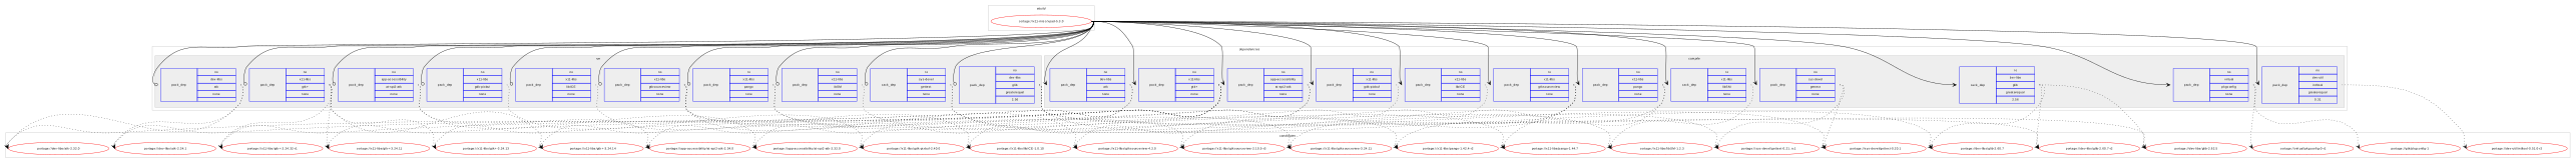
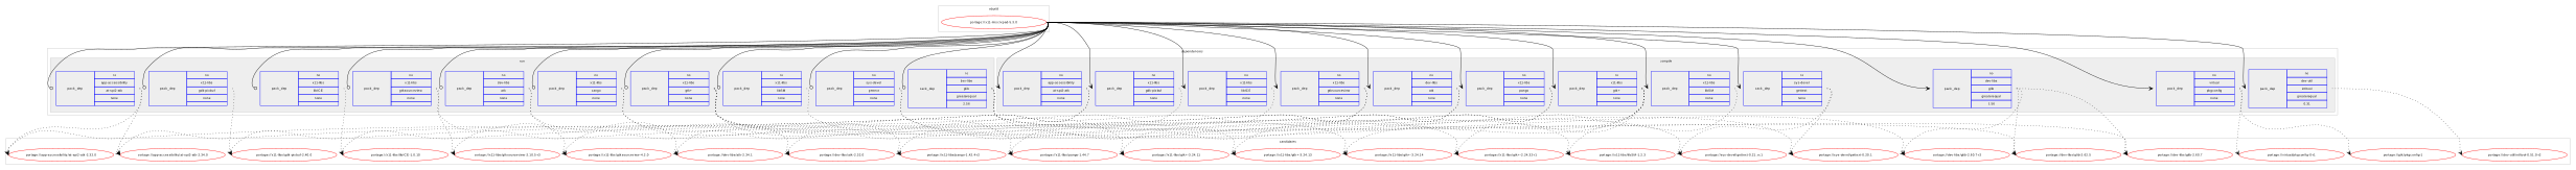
  digraph {
    compound=true
    concentrate=true
    fontname="Liberation Sans"
    fontsize=10
    newrank=true
    rankdir=TB
    ranksep=1.5
    node [color=red fontname="Liberation Sans" fontsize=10]
    edge [arrowhead=vee fontname="Liberation Sans" headport=w style=dotted tailport=e weight=100]
    n1 [label="portage://x11-misc/xpad-5.3.0" width=4]
    n2 [color=blue label=<<TABLE BORDER="0" CELLBORDER="1" CELLSPACING="0" CELLPADDING="4" WIDTH="220"><TR><TD ROWSPAN="6" CELLPADDING="30">pack_dep</TD></TR><TR><TD WIDTH="110">no</TD></TR><TR><TD>app-accessibility</TD></TR><TR><TD>at-spi2-atk</TD></TR><TR><TD>none</TD></TR><TR><TD></TD></TR></TABLE>> shape=none]
    n3 [color=blue label=<<TABLE BORDER="0" CELLBORDER="1" CELLSPACING="0" CELLPADDING="4" WIDTH="220"><TR><TD ROWSPAN="6" CELLPADDING="30">pack_dep</TD></TR><TR><TD WIDTH="110">no</TD></TR><TR><TD>dev-libs</TD></TR><TR><TD>atk</TD></TR><TR><TD>none</TD></TR><TR><TD></TD></TR></TABLE>> shape=none]
    n4 [color=blue label=<<TABLE BORDER="0" CELLBORDER="1" CELLSPACING="0" CELLPADDING="4" WIDTH="220"><TR><TD ROWSPAN="6" CELLPADDING="30">pack_dep</TD></TR><TR><TD WIDTH="110">no</TD></TR><TR><TD>dev-libs</TD></TR><TR><TD>glib</TD></TR><TR><TD>greaterequal</TD></TR><TR><TD>2.56</TD></TR></TABLE>> shape=none]
    n5 [color=blue label=<<TABLE BORDER="0" CELLBORDER="1" CELLSPACING="0" CELLPADDING="4" WIDTH="220"><TR><TD ROWSPAN="6" CELLPADDING="30">pack_dep</TD></TR><TR><TD WIDTH="110">no</TD></TR><TR><TD>dev-util</TD></TR><TR><TD>intltool</TD></TR><TR><TD>greaterequal</TD></TR><TR><TD>0.31</TD></TR></TABLE>> shape=none]
    n6 [color=blue label=<<TABLE BORDER="0" CELLBORDER="1" CELLSPACING="0" CELLPADDING="4" WIDTH="220"><TR><TD ROWSPAN="6" CELLPADDING="30">pack_dep</TD></TR><TR><TD WIDTH="110">no</TD></TR><TR><TD>sys-devel</TD></TR><TR><TD>gettext</TD></TR><TR><TD>none</TD></TR><TR><TD></TD></TR></TABLE>> shape=none]
    n7 [color=blue label=<<TABLE BORDER="0" CELLBORDER="1" CELLSPACING="0" CELLPADDING="4" WIDTH="220"><TR><TD ROWSPAN="6" CELLPADDING="30">pack_dep</TD></TR><TR><TD WIDTH="110">no</TD></TR><TR><TD>virtual</TD></TR><TR><TD>pkgconfig</TD></TR><TR><TD>none</TD></TR><TR><TD></TD></TR></TABLE>> shape=none]
    n8 [color=blue label=<<TABLE BORDER="0" CELLBORDER="1" CELLSPACING="0" CELLPADDING="4" WIDTH="220"><TR><TD ROWSPAN="6" CELLPADDING="30">pack_dep</TD></TR><TR><TD WIDTH="110">no</TD></TR><TR><TD>x11-libs</TD></TR><TR><TD>gdk-pixbuf</TD></TR><TR><TD>none</TD></TR><TR><TD></TD></TR></TABLE>> shape=none]
    n9 [color=blue label=<<TABLE BORDER="0" CELLBORDER="1" CELLSPACING="0" CELLPADDING="4" WIDTH="220"><TR><TD ROWSPAN="6" CELLPADDING="30">pack_dep</TD></TR><TR><TD WIDTH="110">no</TD></TR><TR><TD>x11-libs</TD></TR><TR><TD>gtk+</TD></TR><TR><TD>none</TD></TR><TR><TD></TD></TR></TABLE>> shape=none]
    n10 [color=blue label=<<TABLE BORDER="0" CELLBORDER="1" CELLSPACING="0" CELLPADDING="4" WIDTH="220"><TR><TD ROWSPAN="6" CELLPADDING="30">pack_dep</TD></TR><TR><TD WIDTH="110">no</TD></TR><TR><TD>x11-libs</TD></TR><TR><TD>gtksourceview</TD></TR><TR><TD>none</TD></TR><TR><TD></TD></TR></TABLE>> shape=none]
    n11 [color=blue label=<<TABLE BORDER="0" CELLBORDER="1" CELLSPACING="0" CELLPADDING="4" WIDTH="220"><TR><TD ROWSPAN="6" CELLPADDING="30">pack_dep</TD></TR><TR><TD WIDTH="110">no</TD></TR><TR><TD>x11-libs</TD></TR><TR><TD>libICE</TD></TR><TR><TD>none</TD></TR><TR><TD></TD></TR></TABLE>> shape=none]
    n12 [color=blue label=<<TABLE BORDER="0" CELLBORDER="1" CELLSPACING="0" CELLPADDING="4" WIDTH="220"><TR><TD ROWSPAN="6" CELLPADDING="30">pack_dep</TD></TR><TR><TD WIDTH="110">no</TD></TR><TR><TD>x11-libs</TD></TR><TR><TD>libSM</TD></TR><TR><TD>none</TD></TR><TR><TD></TD></TR></TABLE>> shape=none]
    n13 [color=blue label=<<TABLE BORDER="0" CELLBORDER="1" CELLSPACING="0" CELLPADDING="4" WIDTH="220"><TR><TD ROWSPAN="6" CELLPADDING="30">pack_dep</TD></TR><TR><TD WIDTH="110">no</TD></TR><TR><TD>x11-libs</TD></TR><TR><TD>pango</TD></TR><TR><TD>none</TD></TR><TR><TD></TD></TR></TABLE>> shape=none]
    n14 [color=blue label=<<TABLE BORDER="0" CELLBORDER="1" CELLSPACING="0" CELLPADDING="4" WIDTH="220"><TR><TD ROWSPAN="6" CELLPADDING="30">pack_dep</TD></TR><TR><TD WIDTH="110">no</TD></TR><TR><TD>app-accessibility</TD></TR><TR><TD>at-spi2-atk</TD></TR><TR><TD>none</TD></TR><TR><TD></TD></TR></TABLE>> shape=none]
    n15 [color=blue label=<<TABLE BORDER="0" CELLBORDER="1" CELLSPACING="0" CELLPADDING="4" WIDTH="220"><TR><TD ROWSPAN="6" CELLPADDING="30">pack_dep</TD></TR><TR><TD WIDTH="110">no</TD></TR><TR><TD>dev-libs</TD></TR><TR><TD>atk</TD></TR><TR><TD>none</TD></TR><TR><TD></TD></TR></TABLE>> shape=none]
    n16 [color=blue label=<<TABLE BORDER="0" CELLBORDER="1" CELLSPACING="0" CELLPADDING="4" WIDTH="220"><TR><TD ROWSPAN="6" CELLPADDING="30">pack_dep</TD></TR><TR><TD WIDTH="110">no</TD></TR><TR><TD>dev-libs</TD></TR><TR><TD>glib</TD></TR><TR><TD>greaterequal</TD></TR><TR><TD>2.56</TD></TR></TABLE>> shape=none]
    n17 [color=blue label=<<TABLE BORDER="0" CELLBORDER="1" CELLSPACING="0" CELLPADDING="4" WIDTH="220"><TR><TD ROWSPAN="6" CELLPADDING="30">pack_dep</TD></TR><TR><TD WIDTH="110">no</TD></TR><TR><TD>sys-devel</TD></TR><TR><TD>gettext</TD></TR><TR><TD>none</TD></TR><TR><TD></TD></TR></TABLE>> shape=none]
    n18 [color=blue label=<<TABLE BORDER="0" CELLBORDER="1" CELLSPACING="0" CELLPADDING="4" WIDTH="220"><TR><TD ROWSPAN="6" CELLPADDING="30">pack_dep</TD></TR><TR><TD WIDTH="110">no</TD></TR><TR><TD>x11-libs</TD></TR><TR><TD>gdk-pixbuf</TD></TR><TR><TD>none</TD></TR><TR><TD></TD></TR></TABLE>> shape=none]
    n19 [color=blue label=<<TABLE BORDER="0" CELLBORDER="1" CELLSPACING="0" CELLPADDING="4" WIDTH="220"><TR><TD ROWSPAN="6" CELLPADDING="30">pack_dep</TD></TR><TR><TD WIDTH="110">no</TD></TR><TR><TD>x11-libs</TD></TR><TR><TD>gtk+</TD></TR><TR><TD>none</TD></TR><TR><TD></TD></TR></TABLE>> shape=none]
    n20 [color=blue label=<<TABLE BORDER="0" CELLBORDER="1" CELLSPACING="0" CELLPADDING="4" WIDTH="220"><TR><TD ROWSPAN="6" CELLPADDING="30">pack_dep</TD></TR><TR><TD WIDTH="110">no</TD></TR><TR><TD>x11-libs</TD></TR><TR><TD>gtksourceview</TD></TR><TR><TD>none</TD></TR><TR><TD></TD></TR></TABLE>> shape=none]
    n21 [color=blue label=<<TABLE BORDER="0" CELLBORDER="1" CELLSPACING="0" CELLPADDING="4" WIDTH="220"><TR><TD ROWSPAN="6" CELLPADDING="30">pack_dep</TD></TR><TR><TD WIDTH="110">no</TD></TR><TR><TD>x11-libs</TD></TR><TR><TD>libICE</TD></TR><TR><TD>none</TD></TR><TR><TD></TD></TR></TABLE>> shape=none]
    n22 [color=blue label=<<TABLE BORDER="0" CELLBORDER="1" CELLSPACING="0" CELLPADDING="4" WIDTH="220"><TR><TD ROWSPAN="6" CELLPADDING="30">pack_dep</TD></TR><TR><TD WIDTH="110">no</TD></TR><TR><TD>x11-libs</TD></TR><TR><TD>libSM</TD></TR><TR><TD>none</TD></TR><TR><TD></TD></TR></TABLE>> shape=none]
    n23 [color=blue label=<<TABLE BORDER="0" CELLBORDER="1" CELLSPACING="0" CELLPADDING="4" WIDTH="220"><TR><TD ROWSPAN="6" CELLPADDING="30">pack_dep</TD></TR><TR><TD WIDTH="110">no</TD></TR><TR><TD>x11-libs</TD></TR><TR><TD>pango</TD></TR><TR><TD>none</TD></TR><TR><TD></TD></TR></TABLE>> shape=none]
    n24 [label="portage://app-accessibility/at-spi2-atk-2.34.0" width=4]
    n25 [label="portage://app-accessibility/at-spi2-atk-2.32.0" width=4]
    n26 [label="portage://dev-libs/atk-2.34.1" width=4]
    n27 [label="portage://dev-libs/atk-2.32.0" width=4]
    n28 [label="portage://dev-libs/glib-2.62.5" width=4]
    n29 [label="portage://dev-libs/glib-2.60.7-r2" width=4]
    n30 [label="portage://dev-libs/glib-2.60.7" width=4]
    n31 [label="portage://dev-util/intltool-0.51.0-r2" width=4]
    n32 [label="portage://sys-devel/gettext-0.21_rc1" width=4]
    n33 [label="portage://sys-devel/gettext-0.20.1" width=4]
    n34 [label="portage://gtk/pkgconfig-1" width=4]
    n35 [label="portage://virtual/pkgconfig-0-r1" width=4]
    n36 [label="portage://x11-libs/gdk-pixbuf-2.40.0" width=4]
    n37 [label="portage://x11-libs/gtk+-3.24.14" width=4]
    n38 [label="portage://x11-libs/gtk+-3.24.13" width=4]
    n39 [label="portage://x11-libs/gtk+-3.24.11" width=4]
    n40 [label="portage://x11-libs/gtk+-2.24.32-r1" width=4]
    n41 [label="portage://x11-libs/gtksourceview-4.2.0" width=4]
-   n42 [label="portage://x11-libs/gtksourceview-3.24.11" width=4]
    n43 [label="portage://x11-libs/gtksourceview-2.10.5-r3" width=4]
    n44 [label="portage://x11-libs/libICE-1.0.10" width=4]
    n45 [label="portage://x11-libs/libSM-1.2.3" width=4]
    n46 [label="portage://x11-libs/pango-1.44.7" width=4]
    n47 [label="portage://x11-libs/pango-1.42.4-r2" width=4]
    subgraph cluster_1 {
      color=gray
      label=<<i>ebuild</i>>
      rank=same
      n1
    }
    subgraph cluster_2 {
      color=gray
      label=<<i>dependencies</i>>
      subgraph cluster_3 {
        color=gray
        fillcolor="#eeeeee"
        label=<<i>compile</i>>
        style=filled
        subgraph sub_4 {
          color=gray
          fillcolor="#eeeeee"
          label=<<i>compile</i>>
          style=filled
          n2
        }
        subgraph sub_5 {
          color=gray
          fillcolor="#eeeeee"
          label=<<i>compile</i>>
          style=filled
          n3
        }
        subgraph sub_6 {
          color=gray
          fillcolor="#eeeeee"
          label=<<i>compile</i>>
          style=filled
          n4
        }
        subgraph sub_7 {
          color=gray
          fillcolor="#eeeeee"
          label=<<i>compile</i>>
          style=filled
          n5
        }
        subgraph sub_8 {
          color=gray
          fillcolor="#eeeeee"
          label=<<i>compile</i>>
          style=filled
          n6
        }
        subgraph sub_9 {
          color=gray
          fillcolor="#eeeeee"
          label=<<i>compile</i>>
          style=filled
          n7
        }
        subgraph sub_10 {
          color=gray
          fillcolor="#eeeeee"
          label=<<i>compile</i>>
          style=filled
          n8
        }
        subgraph sub_11 {
          color=gray
          fillcolor="#eeeeee"
          label=<<i>compile</i>>
          style=filled
          n9
        }
        subgraph sub_12 {
          color=gray
          fillcolor="#eeeeee"
          label=<<i>compile</i>>
          style=filled
          n10
        }
        subgraph sub_13 {
          color=gray
          fillcolor="#eeeeee"
          label=<<i>compile</i>>
          style=filled
          n11
        }
        subgraph sub_14 {
          color=gray
          fillcolor="#eeeeee"
          label=<<i>compile</i>>
          style=filled
          n12
        }
        subgraph sub_15 {
          color=gray
          fillcolor="#eeeeee"
          label=<<i>compile</i>>
          style=filled
          n13
        }
      }
      subgraph cluster_16 {
        color=gray
        fillcolor="#eeeeee"
        label=<<i>compile and run</i>>
        style=filled
      }
      subgraph cluster_17 {
        color=gray
        fillcolor="#eeeeee"
        label=<<i>run</i>>
        style=filled
        subgraph sub_18 {
          color=gray
          fillcolor="#eeeeee"
          label=<<i>run</i>>
          style=filled
          n14
        }
        subgraph sub_19 {
          color=gray
          fillcolor="#eeeeee"
          label=<<i>run</i>>
          style=filled
          n15
        }
        subgraph sub_20 {
          color=gray
          fillcolor="#eeeeee"
          label=<<i>run</i>>
          style=filled
          n16
        }
        subgraph sub_21 {
          color=gray
          fillcolor="#eeeeee"
          label=<<i>run</i>>
          style=filled
          n17
        }
        subgraph sub_22 {
          color=gray
          fillcolor="#eeeeee"
          label=<<i>run</i>>
          style=filled
          n18
        }
        subgraph sub_23 {
          color=gray
          fillcolor="#eeeeee"
          label=<<i>run</i>>
          style=filled
          n19
        }
        subgraph sub_24 {
          color=gray
          fillcolor="#eeeeee"
          label=<<i>run</i>>
          style=filled
          n20
        }
        subgraph sub_25 {
          color=gray
          fillcolor="#eeeeee"
          label=<<i>run</i>>
          style=filled
          n21
        }
        subgraph sub_26 {
          color=gray
          fillcolor="#eeeeee"
          label=<<i>run</i>>
          style=filled
          n22
        }
        subgraph sub_27 {
          color=gray
          fillcolor="#eeeeee"
          label=<<i>run</i>>
          style=filled
          n23
        }
      }
    }
    subgraph cluster_28 {
      color=gray
      label=<<i>candidates</i>>
      rank=same
      subgraph sub_29 {
        color=black
        label=<<i>candidates</i>>
        nodesep=1
        rank=same
        n24
        n25
      }
      subgraph sub_30 {
        color=black
        label=<<i>candidates</i>>
        nodesep=1
        rank=same
        n26
        n27
      }
      subgraph sub_31 {
        color=black
        label=<<i>candidates</i>>
        nodesep=1
        rank=same
        n28
        n29
        n30
      }
      subgraph sub_32 {
        color=black
        label=<<i>candidates</i>>
        nodesep=1
        rank=same
        n31
      }
      subgraph sub_33 {
        color=black
        label=<<i>candidates</i>>
        nodesep=1
        rank=same
        n32
        n33
      }
      subgraph sub_34 {
        color=black
        label=<<i>candidates</i>>
        nodesep=1
        rank=same
        n34
        n35
      }
      subgraph sub_35 {
        color=black
        label=<<i>candidates</i>>
        nodesep=1
        rank=same
        n36
      }
      subgraph sub_36 {
        color=black
        label=<<i>candidates</i>>
        nodesep=1
        rank=same
        n37
        n38
        n39
        n40
      }
      subgraph sub_37 {
        color=black
        label=<<i>candidates</i>>
        nodesep=1
        rank=same
        n41
-       n42
        n43
      }
      subgraph sub_38 {
        color=black
        label=<<i>candidates</i>>
        nodesep=1
        rank=same
        n44
      }
      subgraph sub_39 {
        color=black
        label=<<i>candidates</i>>
        nodesep=1
        rank=same
        n45
      }
      subgraph sub_40 {
        color=black
        label=<<i>candidates</i>>
        nodesep=1
        rank=same
        n46
        n47
      }
      subgraph sub_41 {
        color=black
        label=<<i>candidates</i>>
        nodesep=1
        rank=same
        n24
        n25
      }
      subgraph sub_42 {
        color=black
        label=<<i>candidates</i>>
        nodesep=1
        rank=same
        n26
        n27
      }
      subgraph sub_43 {
        color=black
        label=<<i>candidates</i>>
        nodesep=1
        rank=same
        n28
        n29
        n30
      }
      subgraph sub_44 {
        color=black
        label=<<i>candidates</i>>
        nodesep=1
        rank=same
        n32
        n33
      }
      subgraph sub_45 {
        color=black
        label=<<i>candidates</i>>
        nodesep=1
        rank=same
        n36
      }
      subgraph sub_46 {
        color=black
        label=<<i>candidates</i>>
        nodesep=1
        rank=same
        n37
        n38
        n39
        n40
      }
      subgraph sub_47 {
        color=black
        label=<<i>candidates</i>>
        nodesep=1
        rank=same
        n41
-       n42
        n43
      }
      subgraph sub_48 {
        color=black
        label=<<i>candidates</i>>
        nodesep=1
        rank=same
        n44
      }
      subgraph sub_49 {
        color=black
        label=<<i>candidates</i>>
        nodesep=1
        rank=same
        n45
      }
      subgraph sub_50 {
        color=black
        label=<<i>candidates</i>>
        nodesep=1
        rank=same
        n46
        n47
      }
    }
    n1 -> n2 [style=solid weight=20]
    n1 -> n3 [style=solid weight=20]
    n1 -> n4 [style=solid weight=20]
    n1 -> n5 [style=solid weight=20]
    n1 -> n6 [style=solid weight=20]
    n1 -> n7 [style=solid weight=20]
    n1 -> n8 [style=solid weight=20]
    n1 -> n9 [style=solid weight=20]
    n1 -> n10 [style=solid weight=20]
    n1 -> n11 [style=solid weight=20]
    n1 -> n12 [style=solid weight=20]
    n1 -> n13 [style=solid weight=20]
    n1 -> n14 [arrowhead=odot style=solid weight=20]
    n1 -> n15 [arrowhead=odot style=solid weight=20]
    n1 -> n16 [arrowhead=odot style=solid weight=20]
    n1 -> n17 [arrowhead=odot style=solid weight=20]
    n1 -> n18 [arrowhead=odot style=solid weight=20]
    n1 -> n19 [arrowhead=odot style=solid weight=20]
    n1 -> n20 [arrowhead=odot style=solid weight=20]
    n1 -> n21 [arrowhead=odot style=solid weight=20]
    n1 -> n22 [arrowhead=odot style=solid weight=20]
    n1 -> n23 [arrowhead=odot style=solid weight=20]
    n2 -> n24
    n2 -> n25
    n3 -> n26
    n3 -> n27
    n4 -> n28
    n4 -> n29
    n4 -> n30
    n5 -> n31
    n6 -> n32
    n6 -> n33
    n7 -> n34
    n7 -> n35
    n8 -> n36
    n9 -> n37
    n9 -> n38
    n9 -> n39
    n9 -> n40
    n10 -> n41
-   n10 -> n42
    n10 -> n43
    n11 -> n44
    n12 -> n45
    n13 -> n46
    n13 -> n47
    n14 -> n24
    n14 -> n25
    n15 -> n26
    n15 -> n27
    n16 -> n28
    n16 -> n29
    n16 -> n30
    n17 -> n32
    n17 -> n33
    n18 -> n36
    n19 -> n37
    n19 -> n38
    n19 -> n39
    n19 -> n40
    n20 -> n41
-   n20 -> n42
    n20 -> n43
    n21 -> n44
    n22 -> n45
    n23 -> n46
    n23 -> n47
  }
